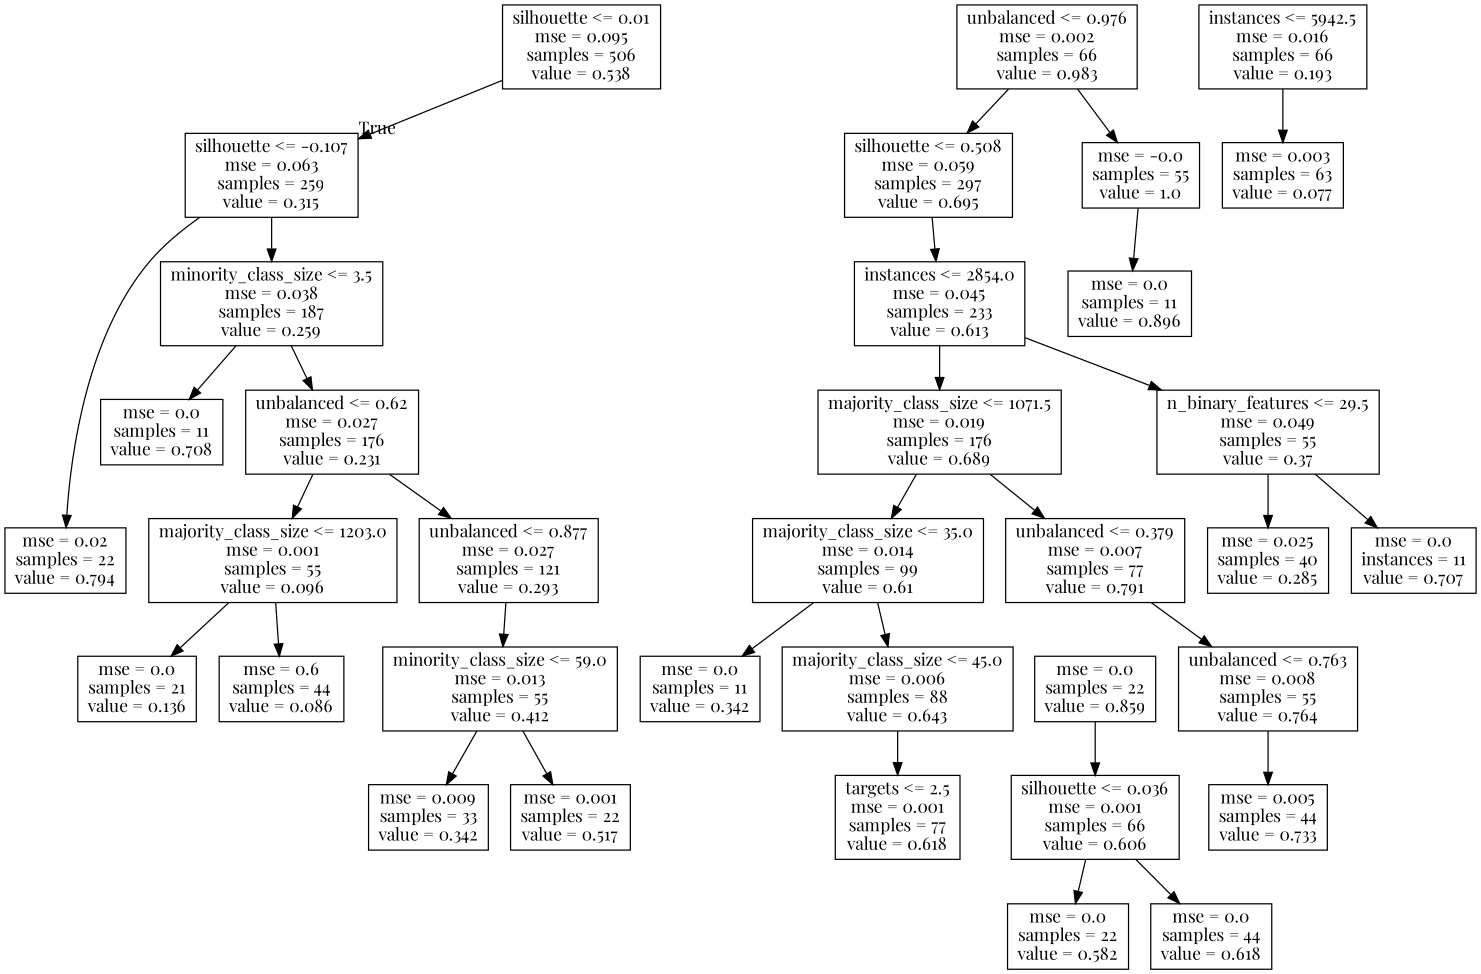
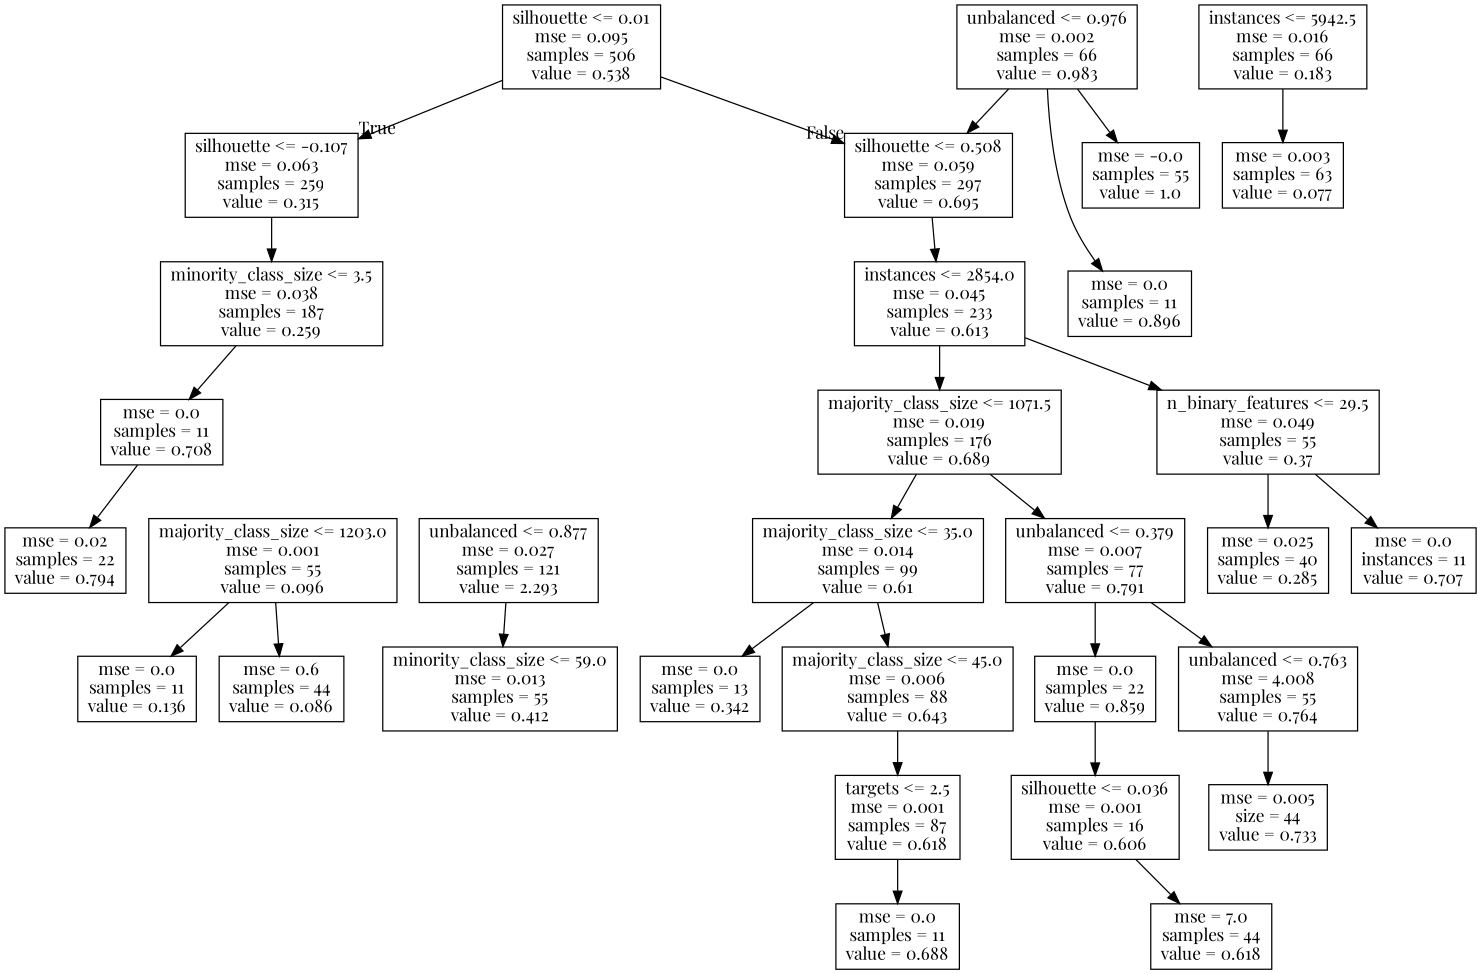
  digraph {
    fontname="Playfair Display"
    node [fontname="Playfair Display" shape=box]
    edge [fontname="Playfair Display"]
    n1 [label="silhouette <= 0.01\nmse = 0.095\nsamples = 506\nvalue = 0.538"]
    n2 [label="silhouette <= -0.107\nmse = 0.063\nsamples = 259\nvalue = 0.315"]
    n3 [label="silhouette <= 0.508\nmse = 0.059\nsamples = 297\nvalue = 0.695"]
    n4 [label="mse = 0.02\nsamples = 22\nvalue = 0.794"]
    n5 [label="minority_class_size <= 3.5\nmse = 0.038\nsamples = 187\nvalue = 0.259"]
    n6 [label="instances <= 2854.0\nmse = 0.045\nsamples = 233\nvalue = 0.613"]
    n7 [label="mse = 0.0\nsamples = 11\nvalue = 0.708"]
-   n8 [label="unbalanced <= 0.62\nmse = 0.027\nsamples = 176\nvalue = 0.231"]
    n9 [label="majority_class_size <= 1203.0\nmse = 0.001\nsamples = 55\nvalue = 0.096"]
-   n10 [label="unbalanced <= 0.877\nmse = 0.027\nsamples = 121\nvalue = 0.293"]
-   n11 [label="mse = 0.0\nsamples = 21\nvalue = 0.136"]
+   n10 [label="unbalanced <= 0.877\nmse = 0.027\nsamples = 121\nvalue = 2.293"]
+   n11 [label="mse = 0.0\nsamples = 11\nvalue = 0.136"]
    n12 [label="mse = 0.6\nsamples = 44\nvalue = 0.086"]
    n13 [label="minority_class_size <= 59.0\nmse = 0.013\nsamples = 55\nvalue = 0.412"]
-   n14 [label="mse = 0.009\nsamples = 33\nvalue = 0.342"]
-   n15 [label="mse = 0.001\nsamples = 22\nvalue = 0.517"]
-   n16 [label="instances <= 5942.5\nmse = 0.016\nsamples = 66\nvalue = 0.193"]
+   n16 [label="instances <= 5942.5\nmse = 0.016\nsamples = 66\nvalue = 0.183"]
    n17 [label="mse = 0.003\nsamples = 63\nvalue = 0.077"]
    n18 [label="majority_class_size <= 1071.5\nmse = 0.019\nsamples = 176\nvalue = 0.689"]
    n19 [label="n_binary_features <= 29.5\nmse = 0.049\nsamples = 55\nvalue = 0.37"]
    n20 [label="unbalanced <= 0.976\nmse = 0.002\nsamples = 66\nvalue = 0.983"]
    n21 [label="mse = 0.0\nsamples = 11\nvalue = 0.896"]
    n22 [label="mse = -0.0\nsamples = 55\nvalue = 1.0"]
    n23 [label="majority_class_size <= 35.0\nmse = 0.014\nsamples = 99\nvalue = 0.61"]
    n24 [label="unbalanced <= 0.379\nmse = 0.007\nsamples = 77\nvalue = 0.791"]
    n25 [label="mse = 0.025\nsamples = 40\nvalue = 0.285"]
    n26 [label="mse = 0.0\ninstances = 11\nvalue = 0.707"]
-   n27 [label="mse = 0.0\nsamples = 11\nvalue = 0.342"]
+   n27 [label="mse = 0.0\nsamples = 13\nvalue = 0.342"]
    n28 [label="majority_class_size <= 45.0\nmse = 0.006\nsamples = 88\nvalue = 0.643"]
    n29 [label="mse = 0.0\nsamples = 22\nvalue = 0.859"]
-   n30 [label="unbalanced <= 0.763\nmse = 0.008\nsamples = 55\nvalue = 0.764"]
-   n31 [label="targets <= 2.5\nmse = 0.001\nsamples = 77\nvalue = 0.618"]
-   n33 [label="silhouette <= 0.036\nmse = 0.001\nsamples = 66\nvalue = 0.606"]
-   n34 [label="mse = 0.0\nsamples = 22\nvalue = 0.582"]
-   n35 [label="mse = 0.0\nsamples = 44\nvalue = 0.618"]
-   n36 [label="mse = 0.005\nsamples = 44\nvalue = 0.733"]
+   n30 [label="unbalanced <= 0.763\nmse = 4.008\nsamples = 55\nvalue = 0.764"]
+   n31 [label="targets <= 2.5\nmse = 0.001\nsamples = 87\nvalue = 0.618"]
+   n32 [label="mse = 0.0\nsamples = 11\nvalue = 0.688"]
+   n33 [label="silhouette <= 0.036\nmse = 0.001\nsamples = 16\nvalue = 0.606"]
+   n35 [label="mse = 7.0\nsamples = 44\nvalue = 0.618"]
+   n36 [label="mse = 0.005\nsize = 44\nvalue = 0.733"]
    n1 -> n2 [headlabel=True labelangle=45 labeldistance=2.5]
-   n2 -> n4
+   n1 -> n3 [headlabel=False labelangle=-45 labeldistance=2.5]
+   n7 -> n4
    n2 -> n5
    n3 -> n6
    n5 -> n7
-   n5 -> n8
    n6 -> n18
    n6 -> n19
-   n8 -> n9
-   n8 -> n10
    n9 -> n11
    n9 -> n12
    n10 -> n13
-   n13 -> n14
-   n13 -> n15
    n16 -> n17
    n18 -> n23
    n18 -> n24
    n19 -> n25
    n19 -> n26
    n20 -> n3
-   n22 -> n21
+   n20 -> n21
    n20 -> n22
    n23 -> n27
    n23 -> n28
+   n24 -> n29
    n24 -> n30
    n28 -> n31
    n29 -> n33
    n30 -> n36
-   n33 -> n34
+   n31 -> n32
    n33 -> n35
  }
